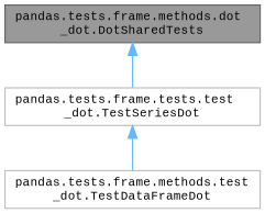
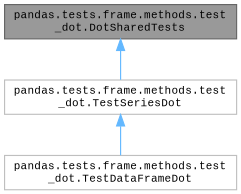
  digraph {
    fontname="Liberation Mono"
    rankdir=TB
    node [color=grey75 fillcolor=white fontname="Liberation Mono" fontsize=10 shape=box style=filled]
    edge [color=steelblue1 dir=back fontname="Liberation Mono" fontsize=10 labelfontname=Helvetica labelfontsize=10 style=solid]
-   n1 [color=gray40 fillcolor=grey60 fontcolor=black height=0.2 label="pandas.tests.frame.methods.dot\l_dot.DotSharedTests" width=0.4]
-   n2 [height=0.2 label="pandas.tests.frame.tests.test\l_dot.TestSeriesDot" width=0.4]
+   n1 [color=gray40 fillcolor=grey60 fontcolor=black height=0.2 label="pandas.tests.frame.methods.test\l_dot.DotSharedTests" width=0.4]
+   n2 [height=0.2 label="pandas.tests.frame.methods.test\l_dot.TestSeriesDot" width=0.4]
    n3 [height=0.2 label="pandas.tests.frame.methods.test\l_dot.TestDataFrameDot" width=0.4]
    n1 -> n2
    n2 -> n3
  }
